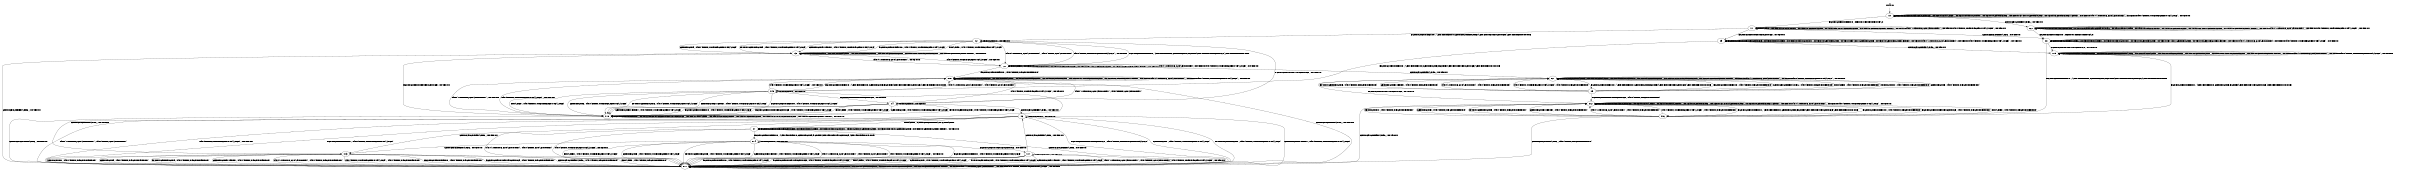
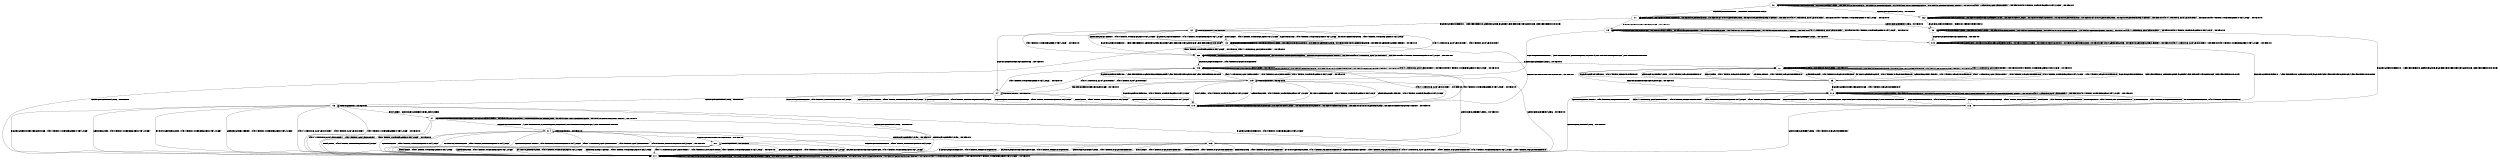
  digraph {
    n1 [label=s0]
    n2 [label=s1]
    n3 [label=s22]
    n4 [label=s2]
    n5 [label=s8]
    n6 [label=s9]
    n7 [label=s3]
    n8 [label=s4]
    n9 [label=s20]
    n10 [label=s19]
    n11 [label=s16]
    n12 [label=s15]
    n13 [label=s10]
    n14 [label=s11]
    n15 [label=s6]
    n16 [label=s18]
    n17 [label=s5]
    n18 [label=s12]
    n19 [label=s21]
    n20 [label=s13]
    n21 [label=s7]
    n22 [label=s14]
    n23 [label=s17]
-   __start0 [shape=none]
    n1 -> n1 [label="ECDH_CLIENT_KEY_EXCHANGE / TIMEOUT"]
    n1 -> n1 [label="FINISHED / TIMEOUT"]
    n1 -> n1 [label="APPLICATION / TIMEOUT"]
    n1 -> n1 [label="CERTIFICATE / TIMEOUT"]
    n1 -> n1 [label="EMPTY_CERTIFICATE / TIMEOUT"]
    n1 -> n1 [label="CERTIFICATE_VERIFY / TIMEOUT"]
    n1 -> n1 [label="Alert(WARNING,CLOSE_NOTIFY) / TIMEOUT"]
    n1 -> n1 [label="Alert(FATAL,UNEXPECTED_MESSAGE) / TIMEOUT"]
    n1 -> n2 [label="ECDH_CLIENT_HELLO / HELLO_VERIFY_REQUEST"]
    n1 -> n3 [label="CHANGE_CIPHER_SPEC / TIMEOUT"]
    n2 -> n2 [label="FINISHED / TIMEOUT"]
    n2 -> n2 [label="APPLICATION / TIMEOUT"]
    n2 -> n2 [label="CERTIFICATE / TIMEOUT"]
    n2 -> n2 [label="EMPTY_CERTIFICATE / TIMEOUT"]
    n2 -> n2 [label="CERTIFICATE_VERIFY / TIMEOUT"]
    n2 -> n2 [label="Alert(WARNING,CLOSE_NOTIFY) / TIMEOUT"]
    n2 -> n2 [label="Alert(FATAL,UNEXPECTED_MESSAGE) / TIMEOUT"]
    n2 -> n4 [label="ECDH_CLIENT_HELLO / SERVER_HELLO,CERTIFICATE,ECDHE_SERVER_KEY_EXCHANGE,SERVER_HELLO_DONE"]
    n2 -> n5 [label="CHANGE_CIPHER_SPEC / TIMEOUT"]
    n2 -> n6 [label="ECDH_CLIENT_KEY_EXCHANGE / TIMEOUT"]
    n3 -> n3 [label="ECDH_CLIENT_KEY_EXCHANGE / TIMEOUT"]
    n3 -> n3 [label="CHANGE_CIPHER_SPEC / TIMEOUT"]
    n3 -> n3 [label="FINISHED / TIMEOUT"]
    n3 -> n3 [label="APPLICATION / TIMEOUT"]
    n3 -> n3 [label="CERTIFICATE / TIMEOUT"]
    n3 -> n3 [label="EMPTY_CERTIFICATE / TIMEOUT"]
    n3 -> n3 [label="CERTIFICATE_VERIFY / TIMEOUT"]
    n3 -> n3 [label="Alert(WARNING,CLOSE_NOTIFY) / TIMEOUT"]
    n3 -> n3 [label="Alert(FATAL,UNEXPECTED_MESSAGE) / TIMEOUT"]
    n3 -> n5 [label="ECDH_CLIENT_HELLO / HELLO_VERIFY_REQUEST"]
    n4 -> n4 [label="APPLICATION / TIMEOUT"]
    n4 -> n7 [label="ECDH_CLIENT_HELLO / Alert(FATAL,UNEXPECTED_MESSAGE)"]
    n4 -> n7 [label="FINISHED / Alert(FATAL,UNEXPECTED_MESSAGE)"]
    n4 -> n7 [label="CERTIFICATE / Alert(FATAL,UNEXPECTED_MESSAGE)"]
    n4 -> n7 [label="EMPTY_CERTIFICATE / Alert(FATAL,UNEXPECTED_MESSAGE)"]
    n4 -> n7 [label="CERTIFICATE_VERIFY / Alert(FATAL,UNEXPECTED_MESSAGE)"]
    n4 -> n8 [label="ECDH_CLIENT_KEY_EXCHANGE / TIMEOUT"]
    n4 -> n9 [label="Alert(WARNING,CLOSE_NOTIFY) / Alert(FATAL,CLOSE_NOTIFY)"]
    n4 -> n9 [label="Alert(FATAL,UNEXPECTED_MESSAGE) / TIMEOUT"]
    n5 -> n5 [label="CHANGE_CIPHER_SPEC / TIMEOUT"]
    n5 -> n5 [label="FINISHED / TIMEOUT"]
    n5 -> n5 [label="APPLICATION / TIMEOUT"]
    n5 -> n5 [label="CERTIFICATE / TIMEOUT"]
    n5 -> n5 [label="EMPTY_CERTIFICATE / TIMEOUT"]
    n5 -> n5 [label="CERTIFICATE_VERIFY / TIMEOUT"]
    n5 -> n5 [label="Alert(WARNING,CLOSE_NOTIFY) / TIMEOUT"]
    n5 -> n5 [label="Alert(FATAL,UNEXPECTED_MESSAGE) / TIMEOUT"]
    n5 -> n10 [label="ECDH_CLIENT_KEY_EXCHANGE / TIMEOUT"]
    n5 -> n11 [label="ECDH_CLIENT_HELLO / SERVER_HELLO,CERTIFICATE,ECDHE_SERVER_KEY_EXCHANGE,SERVER_HELLO_DONE"]
    n6 -> n6 [label="ECDH_CLIENT_KEY_EXCHANGE / TIMEOUT"]
    n6 -> n6 [label="FINISHED / TIMEOUT"]
    n6 -> n6 [label="APPLICATION / TIMEOUT"]
    n6 -> n6 [label="CERTIFICATE / TIMEOUT"]
    n6 -> n6 [label="EMPTY_CERTIFICATE / TIMEOUT"]
    n6 -> n6 [label="CERTIFICATE_VERIFY / TIMEOUT"]
    n6 -> n6 [label="Alert(WARNING,CLOSE_NOTIFY) / TIMEOUT"]
    n6 -> n6 [label="Alert(FATAL,UNEXPECTED_MESSAGE) / TIMEOUT"]
    n6 -> n10 [label="CHANGE_CIPHER_SPEC / TIMEOUT"]
    n6 -> n12 [label="ECDH_CLIENT_HELLO / SERVER_HELLO,CERTIFICATE,ECDHE_SERVER_KEY_EXCHANGE,SERVER_HELLO_DONE"]
    n7 -> n7 [label="ECDH_CLIENT_HELLO / TIMEOUT"]
    n7 -> n7 [label="FINISHED / TIMEOUT"]
    n7 -> n7 [label="APPLICATION / TIMEOUT"]
    n7 -> n7 [label="CERTIFICATE / TIMEOUT"]
    n7 -> n7 [label="EMPTY_CERTIFICATE / TIMEOUT"]
    n7 -> n7 [label="CERTIFICATE_VERIFY / TIMEOUT"]
    n7 -> n9 [label="Alert(WARNING,CLOSE_NOTIFY) / TIMEOUT"]
    n7 -> n9 [label="Alert(FATAL,UNEXPECTED_MESSAGE) / TIMEOUT"]
    n7 -> n13 [label="ECDH_CLIENT_KEY_EXCHANGE / TIMEOUT"]
    n7 -> n14 [label="CHANGE_CIPHER_SPEC / TIMEOUT"]
    n8 -> n8 [label="APPLICATION / TIMEOUT"]
    n8 -> n13 [label="ECDH_CLIENT_HELLO / Alert(FATAL,UNEXPECTED_MESSAGE)"]
    n8 -> n13 [label="ECDH_CLIENT_KEY_EXCHANGE / Alert(FATAL,UNEXPECTED_MESSAGE)"]
    n8 -> n13 [label="FINISHED / Alert(FATAL,UNEXPECTED_MESSAGE)"]
    n8 -> n13 [label="CERTIFICATE / Alert(FATAL,UNEXPECTED_MESSAGE)"]
    n8 -> n13 [label="EMPTY_CERTIFICATE / Alert(FATAL,UNEXPECTED_MESSAGE)"]
    n8 -> n13 [label="CERTIFICATE_VERIFY / Alert(FATAL,UNEXPECTED_MESSAGE)"]
    n8 -> n15 [label="CHANGE_CIPHER_SPEC / TIMEOUT"]
    n8 -> n16 [label="Alert(WARNING,CLOSE_NOTIFY) / Alert(FATAL,CLOSE_NOTIFY)"]
    n8 -> n16 [label="Alert(FATAL,UNEXPECTED_MESSAGE) / TIMEOUT"]
    n9 -> n4 [label="ECDH_CLIENT_HELLO / SERVER_HELLO,CERTIFICATE,ECDHE_SERVER_KEY_EXCHANGE,SERVER_HELLO_DONE"]
    n9 -> n9 [label="FINISHED / TIMEOUT"]
    n9 -> n9 [label="APPLICATION / TIMEOUT"]
    n9 -> n9 [label="CERTIFICATE / TIMEOUT"]
    n9 -> n9 [label="EMPTY_CERTIFICATE / TIMEOUT"]
    n9 -> n9 [label="CERTIFICATE_VERIFY / TIMEOUT"]
    n9 -> n9 [label="Alert(WARNING,CLOSE_NOTIFY) / TIMEOUT"]
    n9 -> n9 [label="Alert(FATAL,UNEXPECTED_MESSAGE) / TIMEOUT"]
    n9 -> n16 [label="ECDH_CLIENT_HELLO / Alert(FATAL,DECRYPT_ERROR)"]
    n9 -> n19 [label="CHANGE_CIPHER_SPEC / TIMEOUT"]
    n10 -> n10 [label="ECDH_CLIENT_KEY_EXCHANGE / TIMEOUT"]
    n10 -> n10 [label="CHANGE_CIPHER_SPEC / TIMEOUT"]
    n10 -> n10 [label="FINISHED / TIMEOUT"]
    n10 -> n10 [label="APPLICATION / TIMEOUT"]
    n10 -> n10 [label="CERTIFICATE / TIMEOUT"]
    n10 -> n10 [label="EMPTY_CERTIFICATE / TIMEOUT"]
    n10 -> n10 [label="CERTIFICATE_VERIFY / TIMEOUT"]
    n10 -> n10 [label="Alert(WARNING,CLOSE_NOTIFY) / TIMEOUT"]
    n10 -> n10 [label="Alert(FATAL,UNEXPECTED_MESSAGE) / TIMEOUT"]
    n10 -> n11 [label="ECDH_CLIENT_HELLO / SERVER_HELLO,CERTIFICATE,ECDHE_SERVER_KEY_EXCHANGE,SERVER_HELLO_DONE"]
    n11 -> n14 [label="CHANGE_CIPHER_SPEC / Alert(FATAL,DECRYPT_ERROR)"]
    n11 -> n18 [label="ECDH_CLIENT_HELLO / Alert(FATAL,DECRYPT_ERROR)"]
    n11 -> n18 [label="ECDH_CLIENT_KEY_EXCHANGE / Alert(FATAL,DECRYPT_ERROR)"]
    n11 -> n18 [label="FINISHED / Alert(FATAL,DECRYPT_ERROR)"]
    n11 -> n18 [label="APPLICATION / Alert(FATAL,DECRYPT_ERROR)"]
    n11 -> n18 [label="CERTIFICATE / Alert(FATAL,DECRYPT_ERROR)"]
    n11 -> n18 [label="EMPTY_CERTIFICATE / Alert(FATAL,DECRYPT_ERROR)"]
    n11 -> n18 [label="CERTIFICATE_VERIFY / Alert(FATAL,DECRYPT_ERROR)"]
    n11 -> n18 [label="Alert(WARNING,CLOSE_NOTIFY) / Alert(FATAL,DECRYPT_ERROR)"]
    n11 -> n18 [label="Alert(FATAL,UNEXPECTED_MESSAGE) / Alert(FATAL,DECRYPT_ERROR)"]
    n12 -> n8 [label="ECDH_CLIENT_KEY_EXCHANGE / TIMEOUT"]
    n12 -> n12 [label="APPLICATION / TIMEOUT"]
    n12 -> n13 [label="ECDH_CLIENT_HELLO / Alert(FATAL,UNEXPECTED_MESSAGE)"]
    n12 -> n13 [label="FINISHED / Alert(FATAL,UNEXPECTED_MESSAGE)"]
    n12 -> n13 [label="CERTIFICATE / Alert(FATAL,UNEXPECTED_MESSAGE)"]
    n12 -> n13 [label="EMPTY_CERTIFICATE / Alert(FATAL,UNEXPECTED_MESSAGE)"]
    n12 -> n13 [label="CERTIFICATE_VERIFY / Alert(FATAL,UNEXPECTED_MESSAGE)"]
    n12 -> n16 [label="Alert(WARNING,CLOSE_NOTIFY) / Alert(FATAL,CLOSE_NOTIFY)"]
    n12 -> n16 [label="Alert(FATAL,UNEXPECTED_MESSAGE) / TIMEOUT"]
    n12 -> n20 [label="CHANGE_CIPHER_SPEC / TIMEOUT"]
    n13 -> n13 [label="ECDH_CLIENT_HELLO / TIMEOUT"]
    n13 -> n13 [label="ECDH_CLIENT_KEY_EXCHANGE / TIMEOUT"]
    n13 -> n13 [label="FINISHED / TIMEOUT"]
    n13 -> n13 [label="APPLICATION / TIMEOUT"]
    n13 -> n13 [label="CERTIFICATE / TIMEOUT"]
    n13 -> n13 [label="EMPTY_CERTIFICATE / TIMEOUT"]
    n13 -> n13 [label="CERTIFICATE_VERIFY / TIMEOUT"]
-   n13 -> n14 [label="CHANGE_CIPHER_SPEC / TIMEOUT"]
    n13 -> n16 [label="Alert(WARNING,CLOSE_NOTIFY) / TIMEOUT"]
    n13 -> n16 [label="Alert(FATAL,UNEXPECTED_MESSAGE) / TIMEOUT"]
    n14 -> n14 [label="ECDH_CLIENT_HELLO / TIMEOUT"]
    n14 -> n14 [label="ECDH_CLIENT_KEY_EXCHANGE / TIMEOUT"]
    n14 -> n14 [label="CHANGE_CIPHER_SPEC / TIMEOUT"]
    n14 -> n14 [label="FINISHED / TIMEOUT"]
    n14 -> n14 [label="APPLICATION / TIMEOUT"]
    n14 -> n14 [label="CERTIFICATE / TIMEOUT"]
    n14 -> n14 [label="EMPTY_CERTIFICATE / TIMEOUT"]
    n14 -> n14 [label="CERTIFICATE_VERIFY / TIMEOUT"]
    n14 -> n14 [label="Alert(WARNING,CLOSE_NOTIFY) / TIMEOUT"]
    n14 -> n14 [label="Alert(FATAL,UNEXPECTED_MESSAGE) / TIMEOUT"]
    n15 -> n14 [label="ECDH_CLIENT_HELLO / Alert(FATAL,UNEXPECTED_MESSAGE)"]
    n15 -> n14 [label="ECDH_CLIENT_KEY_EXCHANGE / Alert(FATAL,UNEXPECTED_MESSAGE)"]
    n15 -> n14 [label="CERTIFICATE / Alert(FATAL,UNEXPECTED_MESSAGE)"]
    n15 -> n14 [label="EMPTY_CERTIFICATE / Alert(FATAL,UNEXPECTED_MESSAGE)"]
    n15 -> n14 [label="CERTIFICATE_VERIFY / Alert(FATAL,UNEXPECTED_MESSAGE)"]
    n15 -> n14 [label="Alert(WARNING,CLOSE_NOTIFY) / Alert(FATAL,CLOSE_NOTIFY)"]
    n15 -> n14 [label="Alert(FATAL,UNEXPECTED_MESSAGE) / TIMEOUT"]
    n15 -> n15 [label="APPLICATION / TIMEOUT"]
-   n15 -> n20 [label="CHANGE_CIPHER_SPEC / TIMEOUT"]
    n15 -> n21 [label="FINISHED / CHANGE_CIPHER_SPEC,FINISHED"]
    n16 -> n12 [label="ECDH_CLIENT_HELLO / SERVER_HELLO,CERTIFICATE,ECDHE_SERVER_KEY_EXCHANGE,SERVER_HELLO_DONE"]
    n16 -> n14 [label="CHANGE_CIPHER_SPEC / TIMEOUT"]
    n16 -> n16 [label="ECDH_CLIENT_KEY_EXCHANGE / TIMEOUT"]
    n16 -> n16 [label="FINISHED / TIMEOUT"]
    n16 -> n16 [label="APPLICATION / TIMEOUT"]
    n16 -> n16 [label="CERTIFICATE / TIMEOUT"]
    n16 -> n16 [label="EMPTY_CERTIFICATE / TIMEOUT"]
    n16 -> n16 [label="CERTIFICATE_VERIFY / TIMEOUT"]
    n16 -> n16 [label="Alert(WARNING,CLOSE_NOTIFY) / TIMEOUT"]
    n16 -> n16 [label="Alert(FATAL,UNEXPECTED_MESSAGE) / TIMEOUT"]
    n17 -> n18 [label="ECDH_CLIENT_KEY_EXCHANGE / Alert(FATAL,DECRYPT_ERROR)"]
    n17 -> n19 [label="ECDH_CLIENT_HELLO / Alert(FATAL,DECRYPT_ERROR)"]
    n17 -> n19 [label="CHANGE_CIPHER_SPEC / Alert(FATAL,DECRYPT_ERROR)"]
    n17 -> n19 [label="FINISHED / Alert(FATAL,DECRYPT_ERROR)"]
    n17 -> n19 [label="APPLICATION / Alert(FATAL,DECRYPT_ERROR)"]
    n17 -> n19 [label="CERTIFICATE / Alert(FATAL,DECRYPT_ERROR)"]
    n17 -> n19 [label="EMPTY_CERTIFICATE / Alert(FATAL,DECRYPT_ERROR)"]
    n17 -> n19 [label="CERTIFICATE_VERIFY / Alert(FATAL,DECRYPT_ERROR)"]
    n17 -> n19 [label="Alert(WARNING,CLOSE_NOTIFY) / Alert(FATAL,DECRYPT_ERROR)"]
    n17 -> n19 [label="Alert(FATAL,UNEXPECTED_MESSAGE) / Alert(FATAL,DECRYPT_ERROR)"]
    n18 -> n11 [label="ECDH_CLIENT_HELLO / SERVER_HELLO,CERTIFICATE,ECDHE_SERVER_KEY_EXCHANGE,SERVER_HELLO_DONE"]
    n18 -> n14 [label="CHANGE_CIPHER_SPEC / TIMEOUT"]
    n18 -> n18 [label="ECDH_CLIENT_KEY_EXCHANGE / TIMEOUT"]
    n18 -> n18 [label="FINISHED / TIMEOUT"]
    n18 -> n18 [label="APPLICATION / TIMEOUT"]
    n18 -> n18 [label="CERTIFICATE / TIMEOUT"]
    n18 -> n18 [label="EMPTY_CERTIFICATE / TIMEOUT"]
    n18 -> n18 [label="CERTIFICATE_VERIFY / TIMEOUT"]
    n18 -> n18 [label="Alert(WARNING,CLOSE_NOTIFY) / TIMEOUT"]
    n18 -> n18 [label="Alert(FATAL,UNEXPECTED_MESSAGE) / TIMEOUT"]
    n19 -> n17 [label="ECDH_CLIENT_HELLO / SERVER_HELLO,CERTIFICATE,ECDHE_SERVER_KEY_EXCHANGE,SERVER_HELLO_DONE"]
    n19 -> n18 [label="ECDH_CLIENT_KEY_EXCHANGE / TIMEOUT"]
    n19 -> n19 [label="CHANGE_CIPHER_SPEC / TIMEOUT"]
    n19 -> n19 [label="FINISHED / TIMEOUT"]
    n19 -> n19 [label="APPLICATION / TIMEOUT"]
    n19 -> n19 [label="CERTIFICATE / TIMEOUT"]
    n19 -> n19 [label="EMPTY_CERTIFICATE / TIMEOUT"]
    n19 -> n19 [label="CERTIFICATE_VERIFY / TIMEOUT"]
    n19 -> n19 [label="Alert(WARNING,CLOSE_NOTIFY) / TIMEOUT"]
    n19 -> n19 [label="Alert(FATAL,UNEXPECTED_MESSAGE) / TIMEOUT"]
    n20 -> n14 [label="ECDH_CLIENT_HELLO / Alert(FATAL,DECRYPT_ERROR)"]
    n20 -> n14 [label="ECDH_CLIENT_KEY_EXCHANGE / Alert(FATAL,DECRYPT_ERROR)"]
    n20 -> n14 [label="CHANGE_CIPHER_SPEC / Alert(FATAL,DECRYPT_ERROR)"]
    n20 -> n14 [label="FINISHED / Alert(FATAL,DECRYPT_ERROR)"]
    n20 -> n14 [label="APPLICATION / Alert(FATAL,DECRYPT_ERROR)"]
    n20 -> n14 [label="CERTIFICATE / Alert(FATAL,DECRYPT_ERROR)"]
    n20 -> n14 [label="EMPTY_CERTIFICATE / Alert(FATAL,DECRYPT_ERROR)"]
    n20 -> n14 [label="CERTIFICATE_VERIFY / Alert(FATAL,DECRYPT_ERROR)"]
    n20 -> n14 [label="Alert(WARNING,CLOSE_NOTIFY) / Alert(FATAL,DECRYPT_ERROR)"]
    n20 -> n14 [label="Alert(FATAL,UNEXPECTED_MESSAGE) / Alert(FATAL,DECRYPT_ERROR)"]
    n21 -> n14 [label="CHANGE_CIPHER_SPEC / TIMEOUT"]
    n21 -> n14 [label="Alert(WARNING,CLOSE_NOTIFY) / Alert(FATAL,CLOSE_NOTIFY)"]
    n21 -> n14 [label="Alert(FATAL,UNEXPECTED_MESSAGE) / TIMEOUT"]
    n21 -> n21 [label="ECDH_CLIENT_KEY_EXCHANGE / TIMEOUT"]
    n21 -> n21 [label="FINISHED / TIMEOUT"]
    n21 -> n21 [label="APPLICATION / APPLICATION"]
    n21 -> n21 [label="CERTIFICATE / TIMEOUT"]
    n21 -> n21 [label="EMPTY_CERTIFICATE / TIMEOUT"]
    n21 -> n21 [label="CERTIFICATE_VERIFY / TIMEOUT"]
    n21 -> n22 [label="ECDH_CLIENT_HELLO / SERVER_HELLO,CERTIFICATE,ECDHE_SERVER_KEY_EXCHANGE,SERVER_HELLO_DONE"]
    n22 -> n14 [label="ECDH_CLIENT_HELLO / Alert(FATAL,UNEXPECTED_MESSAGE)"]
    n22 -> n14 [label="FINISHED / Alert(FATAL,UNEXPECTED_MESSAGE)"]
    n22 -> n14 [label="CERTIFICATE / Alert(FATAL,UNEXPECTED_MESSAGE)"]
    n22 -> n14 [label="EMPTY_CERTIFICATE / Alert(FATAL,UNEXPECTED_MESSAGE)"]
    n22 -> n14 [label="CERTIFICATE_VERIFY / Alert(FATAL,UNEXPECTED_MESSAGE)"]
    n22 -> n14 [label="Alert(WARNING,CLOSE_NOTIFY) / Alert(FATAL,CLOSE_NOTIFY)"]
    n22 -> n14 [label="Alert(FATAL,UNEXPECTED_MESSAGE) / TIMEOUT"]
    n22 -> n20 [label="CHANGE_CIPHER_SPEC / TIMEOUT"]
    n22 -> n22 [label="APPLICATION / TIMEOUT"]
    n22 -> n23 [label="ECDH_CLIENT_KEY_EXCHANGE / TIMEOUT"]
    n23 -> n14 [label="ECDH_CLIENT_HELLO / Alert(FATAL,UNEXPECTED_MESSAGE)"]
    n23 -> n14 [label="ECDH_CLIENT_KEY_EXCHANGE / Alert(FATAL,UNEXPECTED_MESSAGE)"]
    n23 -> n14 [label="FINISHED / Alert(FATAL,UNEXPECTED_MESSAGE)"]
    n23 -> n14 [label="CERTIFICATE / Alert(FATAL,UNEXPECTED_MESSAGE)"]
    n23 -> n14 [label="EMPTY_CERTIFICATE / Alert(FATAL,UNEXPECTED_MESSAGE)"]
    n23 -> n14 [label="CERTIFICATE_VERIFY / Alert(FATAL,UNEXPECTED_MESSAGE)"]
    n23 -> n14 [label="Alert(WARNING,CLOSE_NOTIFY) / Alert(FATAL,CLOSE_NOTIFY)"]
    n23 -> n14 [label="Alert(FATAL,UNEXPECTED_MESSAGE) / TIMEOUT"]
    n23 -> n15 [label="CHANGE_CIPHER_SPEC / TIMEOUT"]
    n23 -> n23 [label="APPLICATION / TIMEOUT"]
-   __start0 -> n1
  }
